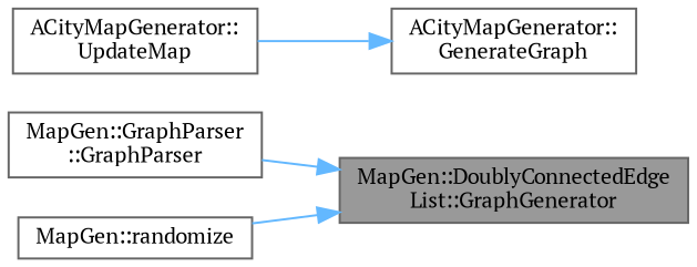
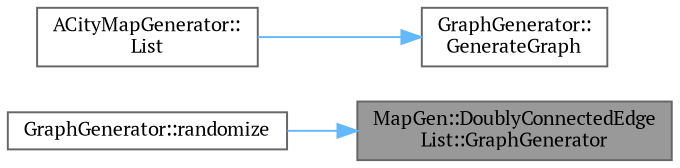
  digraph {
    fontname="PT Serif"
    rankdir=RL
    node [color=grey40 fillcolor=white fontname="PT Serif" fontsize=10 shape=box style=filled]
    edge [color=steelblue1 dir=back fontname="PT Serif" fontsize=10 labelfontname=Helvetica labelfontsize=10 style=solid]
    n1 [color=gray40 fillcolor=grey60 fontcolor=black height=0.2 label="MapGen::DoublyConnectedEdge\lList::GraphGenerator" width=0.4]
-   n2 [height=0.2 label="MapGen::GraphParser\l::GraphParser" width=0.4]
-   n3 [height=0.2 label="MapGen::randomize" width=0.4]
-   n4 [height=0.2 label="ACityMapGenerator::\lGenerateGraph" width=0.4]
-   n5 [height=0.2 label="ACityMapGenerator::\lUpdateMap" width=0.4]
-   n1 -> n2
+   n3 [height=0.2 label="GraphGenerator::randomize" width=0.4]
+   n4 [height=0.2 label="GraphGenerator::\lGenerateGraph" width=0.4]
+   n5 [height=0.2 label="ACityMapGenerator::\lList" width=0.4]
    n1 -> n3
    n4 -> n5
  }
